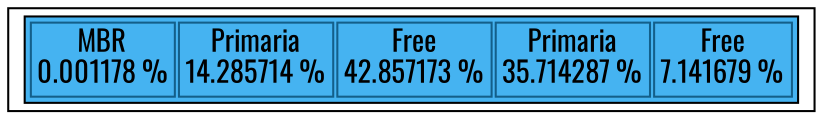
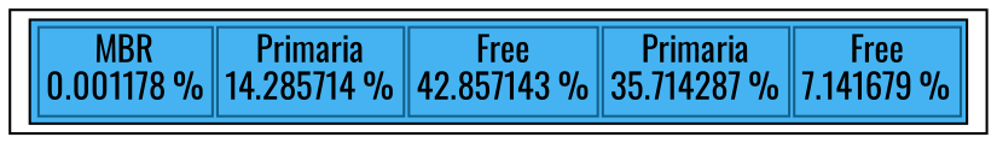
  digraph {
    fontname=Oswald
-   n1 [color=black label=<<TABLE BGCOLOR=" #45B3F1" BORDER="1"  COLOR="BLACK"> 			<TR> 				<TD BORDER="1" COLOR=" #135F8A">MBR<BR/>0.001178 %</TD> <TD BORDER="1" COLOR=" #135F8A">Primaria<BR/>14.285714 %</TD> <TD BORDER="1" COLOR=" #135F8A">Free<BR/>42.857173 %</TD> <TD BORDER="1" COLOR=" #135F8A">Primaria<BR/>35.714287 %</TD> <TD BORDER="1" COLOR=" #135F8A">Free<BR/>7.141679 %</TD>   			</TR>	 		</TABLE>> shape=box fontname=Oswald]
+   n1 [color=black label=<<TABLE BGCOLOR=" #45B3F1" BORDER="1"  COLOR="BLACK"> 			<TR> 				<TD BORDER="1" COLOR=" #135F8A">MBR<BR/>0.001178 %</TD> <TD BORDER="1" COLOR=" #135F8A">Primaria<BR/>14.285714 %</TD> <TD BORDER="1" COLOR=" #135F8A">Free<BR/>42.857143 %</TD> <TD BORDER="1" COLOR=" #135F8A">Primaria<BR/>35.714287 %</TD> <TD BORDER="1" COLOR=" #135F8A">Free<BR/>7.141679 %</TD>   			</TR>	 		</TABLE>> shape=box fontname=Oswald]
  }
